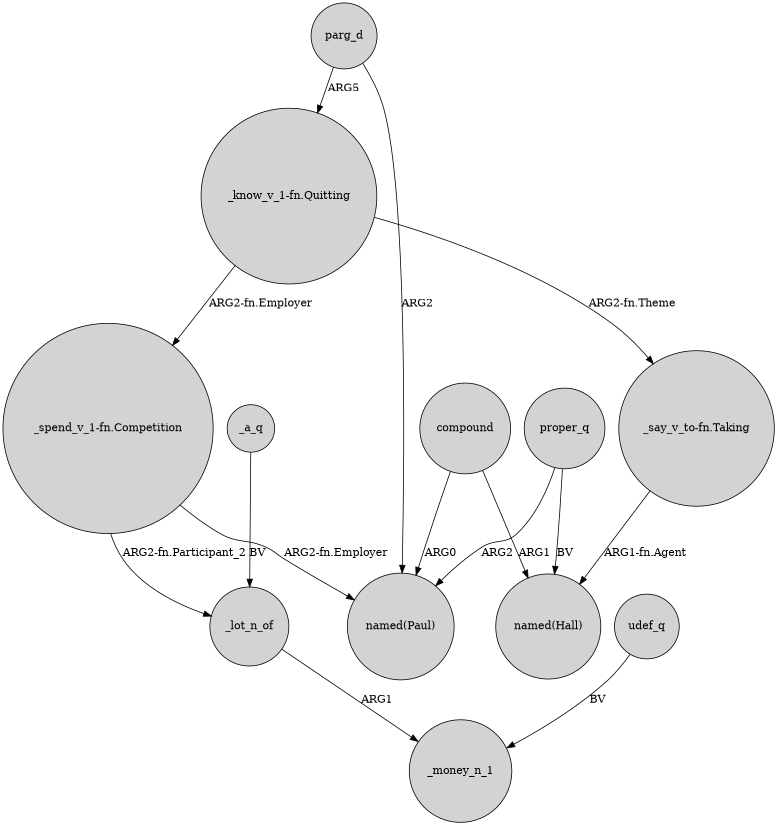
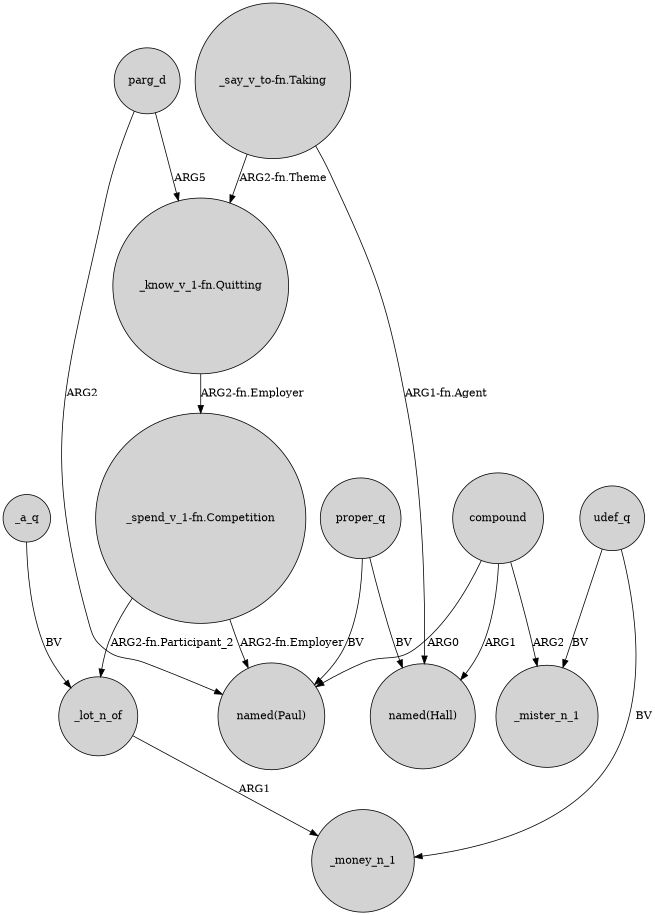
  digraph {
    node [shape=circle style=filled]
    "_know_v_1-fn.Quitting"
    "_spend_v_1-fn.Competition"
    "named(Paul)"
    _lot_n_of
    _money_n_1
    parg_d
    udef_q
+   _mister_n_1
    compound
    "named(Hall)"
    proper_q
    "_say_v_to-fn.Taking"
    _a_q
    "_know_v_1-fn.Quitting" -> "_spend_v_1-fn.Competition" [label="ARG2-fn.Employer"]
    "_spend_v_1-fn.Competition" -> "named(Paul)" [label="ARG2-fn.Employer"]
    "_spend_v_1-fn.Competition" -> _lot_n_of [label="ARG2-fn.Participant_2"]
    _lot_n_of -> _money_n_1 [label=ARG1]
    parg_d -> "_know_v_1-fn.Quitting" [label=ARG5]
    parg_d -> "named(Paul)" [label=ARG2]
    udef_q -> _money_n_1 [label=BV]
+   udef_q -> _mister_n_1 [label=BV]
    compound -> "named(Paul)" [label=ARG0]
+   compound -> _mister_n_1 [label=ARG2]
    compound -> "named(Hall)" [label=ARG1]
-   proper_q -> "named(Paul)" [label=ARG2]
+   proper_q -> "named(Paul)" [label=BV]
    proper_q -> "named(Hall)" [label=BV]
-   "_know_v_1-fn.Quitting" -> "_say_v_to-fn.Taking" [label="ARG2-fn.Theme"]
+   "_say_v_to-fn.Taking" -> "_know_v_1-fn.Quitting" [label="ARG2-fn.Theme"]
    "_say_v_to-fn.Taking" -> "named(Hall)" [label="ARG1-fn.Agent"]
    _a_q -> _lot_n_of [label=BV]
  }
